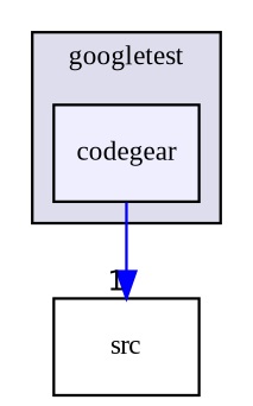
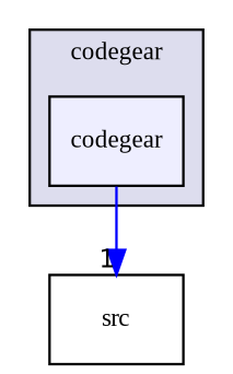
  digraph {
    compound=true
    fontname="Liberation Serif"
    node [fontname="Liberation Serif" fontsize=10 shape=box]
    n1 [fillcolor="#eeeeff" label=codegear pencolor=black style=filled]
    n2 [label=src]
    subgraph cluster_1 {
      bgcolor="#ddddee"
      fontsize=10
-     label=googletest
+     label=codegear
      pencolor=black
      n1
    }
    n1 -> n2 [headlabel=1 labeldistance=1.5 labelfontname=Helvetica labelfontsize=10 color=blue fontname="Liberation Serif"]
  }
